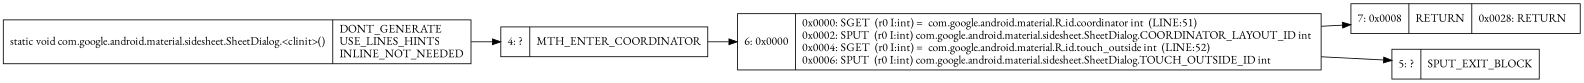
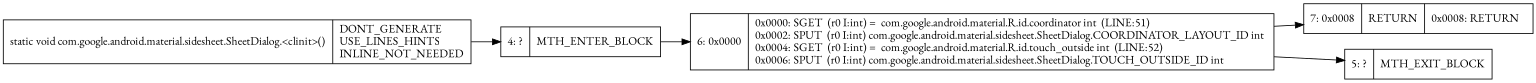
  digraph {
    fontname="EB Garamond"
    rankdir=LR
    node [fontname="EB Garamond" shape=record]
    edge [fontname="EB Garamond"]
-   n1 [label="{4\:\ ?|MTH_ENTER_COORDINATOR\l}"]
+   n1 [label="{4\:\ ?|MTH_ENTER_BLOCK\l}"]
    n2 [label="{6\:\ 0x0000|0x0000: SGET  (r0 I:int) =  com.google.android.material.R.id.coordinator int  (LINE:51)\l0x0002: SPUT  (r0 I:int) com.google.android.material.sidesheet.SheetDialog.COORDINATOR_LAYOUT_ID int \l0x0004: SGET  (r0 I:int) =  com.google.android.material.R.id.touch_outside int  (LINE:52)\l0x0006: SPUT  (r0 I:int) com.google.android.material.sidesheet.SheetDialog.TOUCH_OUTSIDE_ID int \l}"]
-   n3 [label="{7\:\ 0x0008|RETURN\l|0x0028: RETURN   \l}"]
-   n4 [label="{5\:\ ?|SPUT_EXIT_BLOCK\l}"]
+   n3 [label="{7\:\ 0x0008|RETURN\l|0x0008: RETURN   \l}"]
+   n4 [label="{5\:\ ?|MTH_EXIT_BLOCK\l}"]
    n5 [label="{static void com.google.android.material.sidesheet.SheetDialog.\<clinit\>()  | DONT_GENERATE\lUSE_LINES_HINTS\lINLINE_NOT_NEEDED\l}"]
    n1 -> n2
    n2 -> n3
    n2 -> n4
    n5 -> n1
  }
